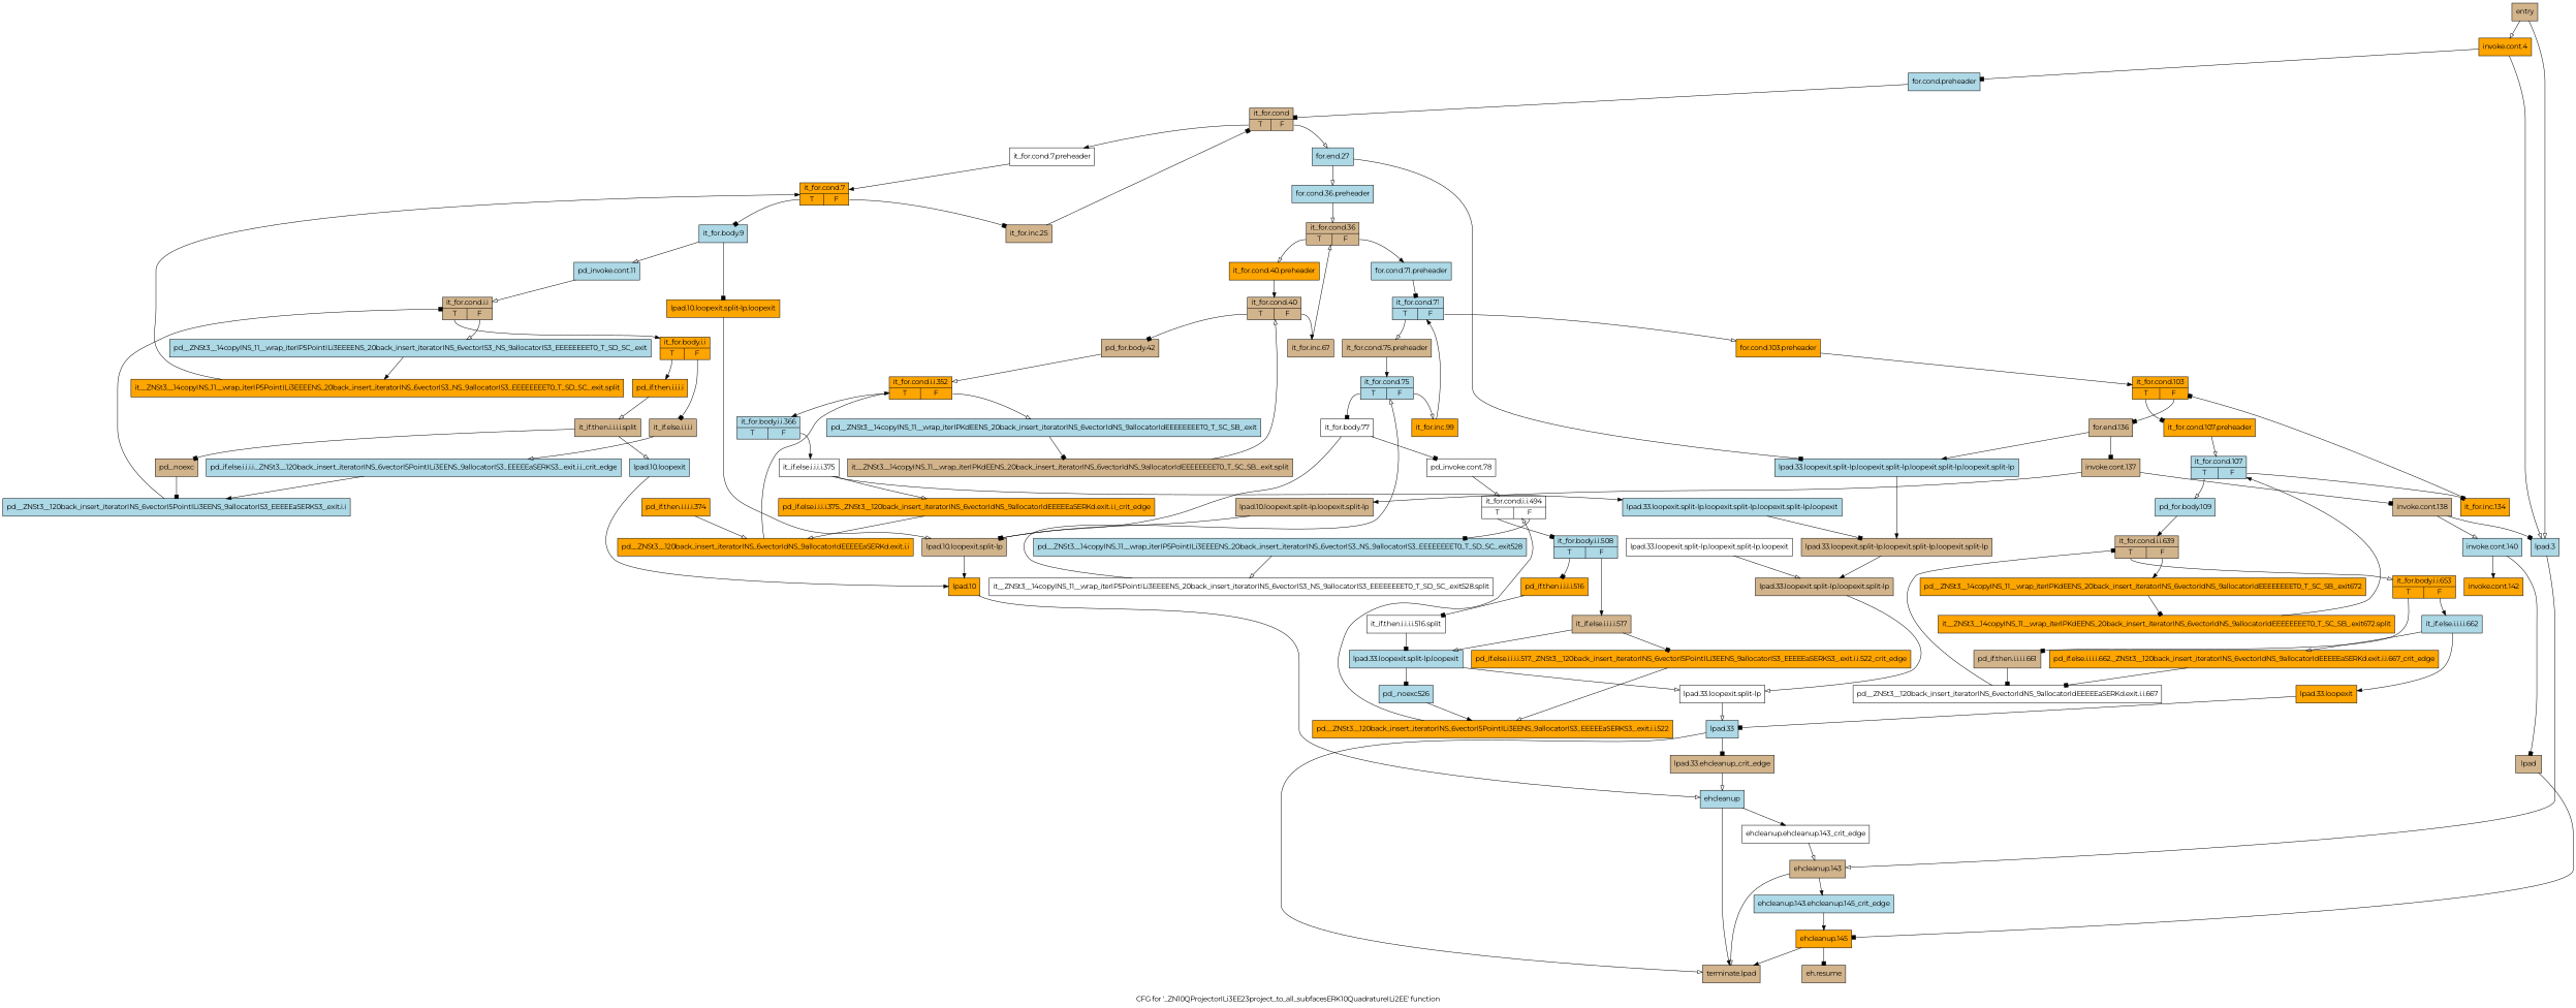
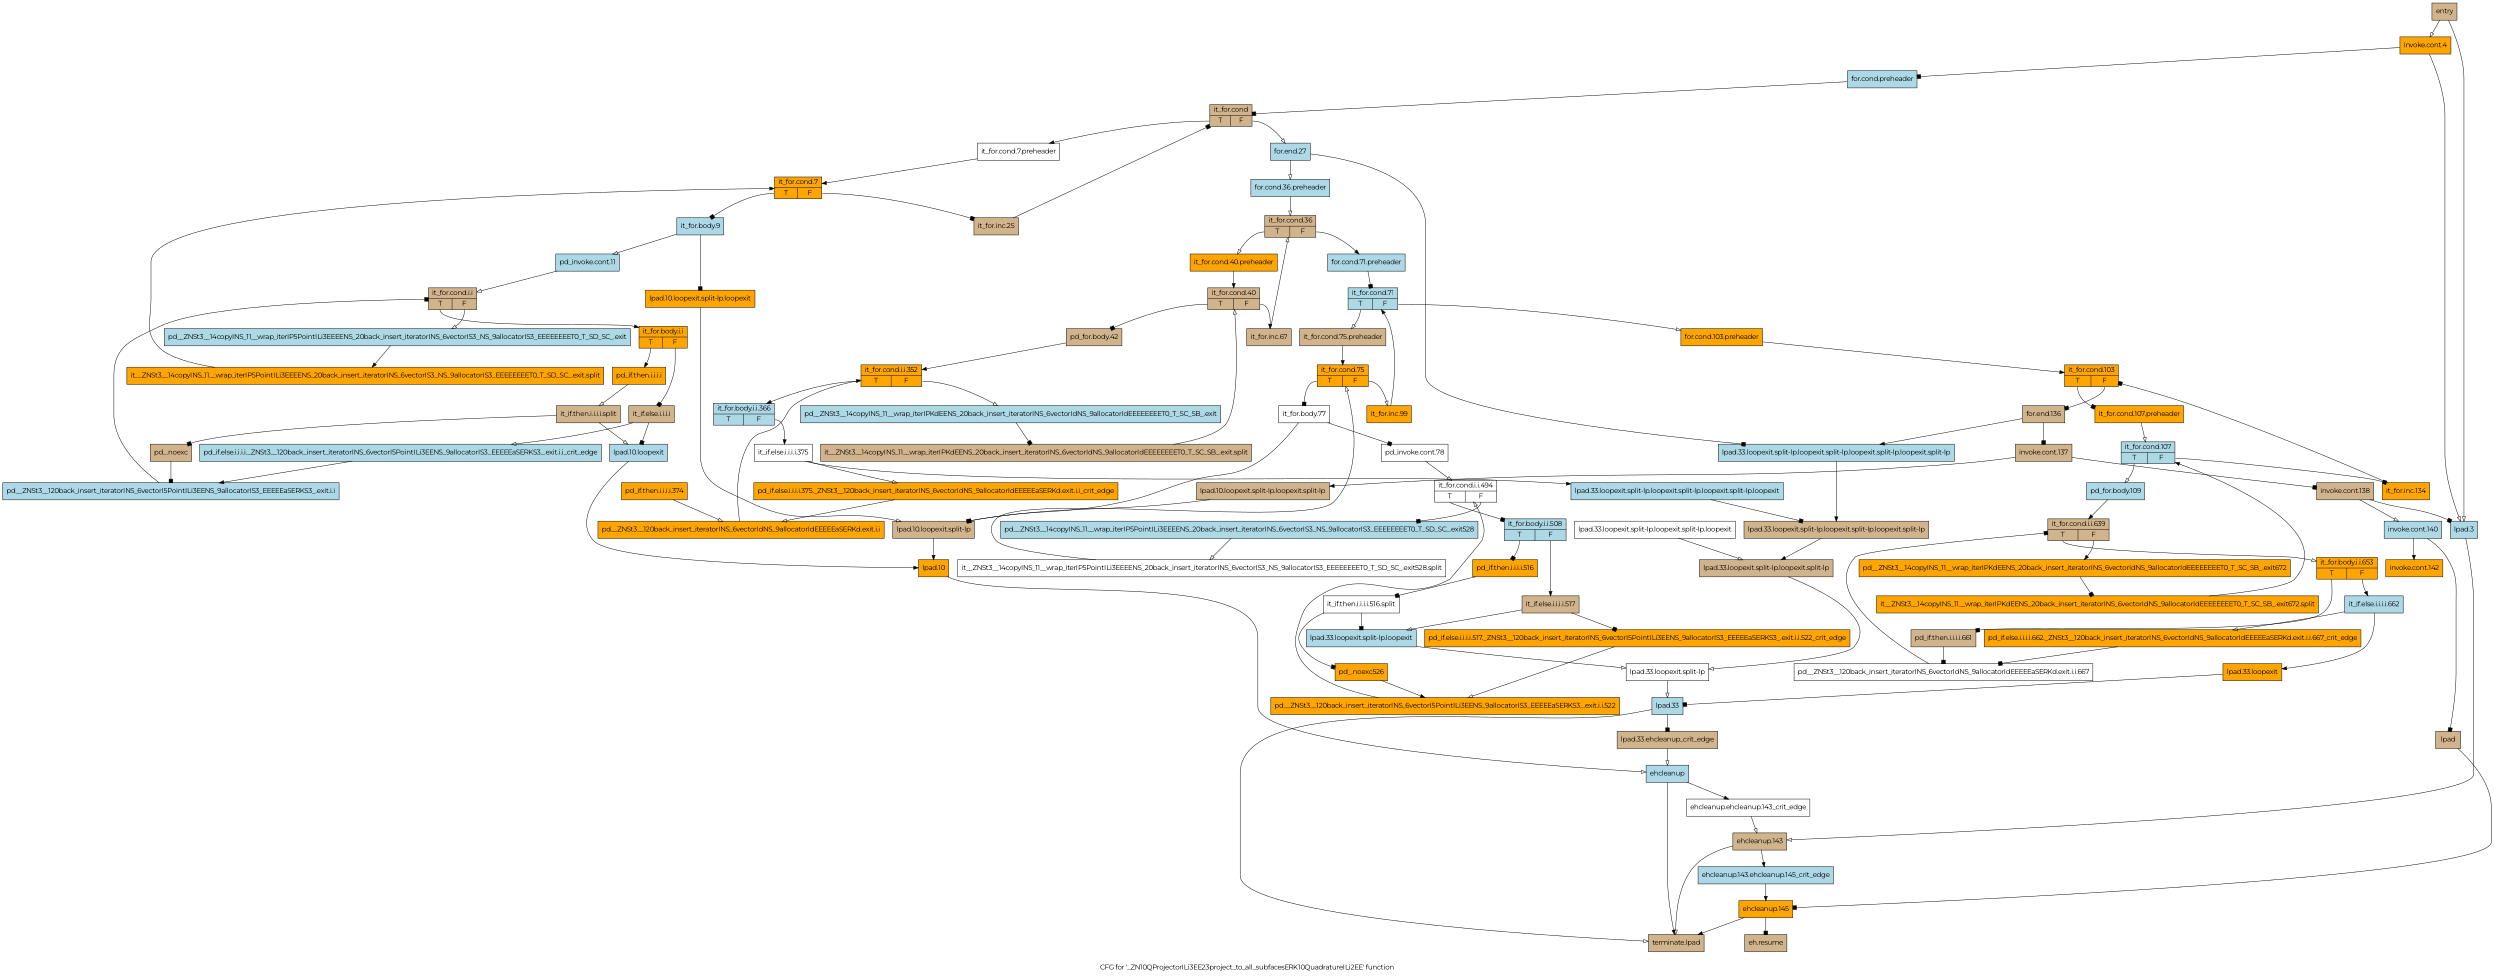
  digraph {
    fontname=Montserrat
    label="CFG for '_ZN10QProjectorILi3EE23project_to_all_subfacesERK10QuadratureILi2EE' function"
    node [fillcolor=tan fontname=Montserrat shape=record style=filled]
    edge [arrowhead=onormal fontname=Montserrat]
    n1 [label="{entry}"]
    n2 [fillcolor=orange label="{invoke.cont.4}"]
    n3 [fillcolor=lightblue label="{lpad.3}"]
    n4 [fillcolor=lightblue label="{for.cond.preheader}"]
    n5 [label="{ehcleanup.143}"]
    n6 [label="{it_for.cond|{<s0>T|<s1>F}}"]
    n7 [label="{terminate.lpad}"]
    n8 [fillcolor=lightblue label="{ehcleanup.143.ehcleanup.145_crit_edge}"]
    n9 [fillcolor=white label="{it_for.cond.7.preheader}"]
    n10 [fillcolor=lightblue label="{for.end.27}"]
    n11 [fillcolor=orange label="{it_for.cond.7|{<s0>T|<s1>F}}"]
    n12 [fillcolor=lightblue label="{for.cond.36.preheader}"]
    n13 [fillcolor=lightblue label="{lpad.33.loopexit.split-lp.loopexit.split-lp.loopexit.split-lp.loopexit.split-lp}"]
    n14 [fillcolor=lightblue label="{it_for.body.9}"]
    n15 [label="{it_for.inc.25}"]
    n16 [label="{it_for.cond.36|{<s0>T|<s1>F}}"]
    n17 [label="{lpad.33.loopexit.split-lp.loopexit.split-lp.loopexit.split-lp}"]
    n18 [fillcolor=lightblue label="{pd_invoke.cont.11}"]
    n19 [fillcolor=orange label="{lpad.10.loopexit.split-lp.loopexit}"]
    n20 [label="{it_for.cond.i.i|{<s0>T|<s1>F}}"]
    n21 [label="{lpad.10.loopexit.split-lp}"]
    n22 [fillcolor=orange label="{it_for.body.i.i|{<s0>T|<s1>F}}"]
    n23 [fillcolor=lightblue label="{pd__ZNSt3__14copyINS_11__wrap_iterIP5PointILi3EEEENS_20back_insert_iteratorINS_6vectorIS3_NS_9allocatorIS3_EEEEEEEET0_T_SD_SC_.exit}"]
    n24 [fillcolor=orange label="{lpad.10}"]
    n25 [fillcolor=orange label="{pd_if.then.i.i.i.i}"]
    n26 [label="{it_if.else.i.i.i.i}"]
    n27 [fillcolor=orange label="{it__ZNSt3__14copyINS_11__wrap_iterIP5PointILi3EEEENS_20back_insert_iteratorINS_6vectorIS3_NS_9allocatorIS3_EEEEEEEET0_T_SD_SC_.exit.split}"]
    n28 [label="{it_if.then.i.i.i.i.split}"]
    n29 [fillcolor=lightblue label="{lpad.10.loopexit}"]
    n30 [fillcolor=lightblue label="{pd_if.else.i.i.i.i._ZNSt3__120back_insert_iteratorINS_6vectorI5PointILi3EENS_9allocatorIS3_EEEEEaSERKS3_.exit.i.i_crit_edge}"]
    n31 [label="{pd_.noexc}"]
    n32 [fillcolor=lightblue label="{pd__ZNSt3__120back_insert_iteratorINS_6vectorI5PointILi3EENS_9allocatorIS3_EEEEEaSERKS3_.exit.i.i}"]
    n33 [fillcolor=lightblue label="{ehcleanup}"]
    n34 [label="{lpad}"]
    n35 [fillcolor=orange label="{ehcleanup.145}"]
    n36 [label="{eh.resume}"]
    n37 [fillcolor=white label="{ehcleanup.ehcleanup.143_crit_edge}"]
    n38 [label="{lpad.10.loopexit.split-lp.loopexit.split-lp}"]
    n39 [fillcolor=orange label="{it_for.cond.40.preheader}"]
    n40 [fillcolor=lightblue label="{for.cond.71.preheader}"]
    n41 [label="{lpad.33.loopexit.split-lp.loopexit.split-lp}"]
    n42 [label="{it_for.cond.40|{<s0>T|<s1>F}}"]
    n43 [fillcolor=lightblue label="{it_for.cond.71|{<s0>T|<s1>F}}"]
    n44 [label="{pd_for.body.42}"]
    n45 [label="{it_for.inc.67}"]
    n46 [label="{it_for.cond.75.preheader}"]
    n47 [fillcolor=orange label="{for.cond.103.preheader}"]
    n48 [fillcolor=orange label="{it_for.cond.i.i.352|{<s0>T|<s1>F}}"]
-   n49 [fillcolor=lightblue label="{it_for.cond.75|{<s0>T|<s1>F}}"]
+   n49 [fillcolor=orange label="{it_for.cond.75|{<s0>T|<s1>F}}"]
    n50 [fillcolor=orange label="{it_for.cond.103|{<s0>T|<s1>F}}"]
    n51 [fillcolor=lightblue label="{it_for.body.i.i.366|{<s0>T|<s1>F}}"]
    n52 [fillcolor=lightblue label="{pd__ZNSt3__14copyINS_11__wrap_iterIPKdEENS_20back_insert_iteratorINS_6vectorIdNS_9allocatorIdEEEEEEEET0_T_SC_SB_.exit}"]
    n53 [fillcolor=white label="{it_if.else.i.i.i.i.375}"]
    n54 [label="{it__ZNSt3__14copyINS_11__wrap_iterIPKdEENS_20back_insert_iteratorINS_6vectorIdNS_9allocatorIdEEEEEEEET0_T_SC_SB_.exit.split}"]
    n55 [fillcolor=orange label="{pd_if.then.i.i.i.i.374}"]
    n56 [fillcolor=orange label="{pd__ZNSt3__120back_insert_iteratorINS_6vectorIdNS_9allocatorIdEEEEEaSERKd.exit.i.i}"]
    n57 [fillcolor=orange label="{pd_if.else.i.i.i.i.375._ZNSt3__120back_insert_iteratorINS_6vectorIdNS_9allocatorIdEEEEEaSERKd.exit.i.i_crit_edge}"]
    n58 [fillcolor=lightblue label="{lpad.33.loopexit.split-lp.loopexit.split-lp.loopexit.split-lp.loopexit}"]
    n59 [fillcolor=orange label="{lpad.33.loopexit}"]
    n60 [fillcolor=lightblue label="{lpad.33}"]
    n61 [label="{lpad.33.ehcleanup_crit_edge}"]
    n62 [fillcolor=lightblue label="{lpad.33.loopexit.split-lp.loopexit}"]
    n63 [fillcolor=white label="{lpad.33.loopexit.split-lp}"]
    n64 [fillcolor=white label="{lpad.33.loopexit.split-lp.loopexit.split-lp.loopexit}"]
    n65 [fillcolor=white label="{it_for.body.77}"]
    n66 [fillcolor=orange label="{it_for.inc.99}"]
    n67 [fillcolor=orange label="{it_for.cond.107.preheader}"]
    n68 [label="{for.end.136}"]
    n69 [fillcolor=white label="{pd_invoke.cont.78}"]
    n70 [fillcolor=lightblue label="{it_for.cond.107|{<s0>T|<s1>F}}"]
    n71 [label="{invoke.cont.137}"]
    n72 [fillcolor=white label="{it_for.cond.i.i.494|{<s0>T|<s1>F}}"]
    n73 [fillcolor=lightblue label="{it_for.body.i.i.508|{<s0>T|<s1>F}}"]
    n74 [fillcolor=lightblue label="{pd__ZNSt3__14copyINS_11__wrap_iterIP5PointILi3EEEENS_20back_insert_iteratorINS_6vectorIS3_NS_9allocatorIS3_EEEEEEEET0_T_SD_SC_.exit528}"]
    n75 [fillcolor=orange label="{pd_if.then.i.i.i.i.516}"]
    n76 [label="{it_if.else.i.i.i.i.517}"]
    n77 [fillcolor=white label="{it__ZNSt3__14copyINS_11__wrap_iterIP5PointILi3EEEENS_20back_insert_iteratorINS_6vectorIS3_NS_9allocatorIS3_EEEEEEEET0_T_SD_SC_.exit528.split}"]
    n78 [fillcolor=white label="{it_if.then.i.i.i.i.516.split}"]
    n79 [fillcolor=orange label="{pd_if.else.i.i.i.i.517._ZNSt3__120back_insert_iteratorINS_6vectorI5PointILi3EENS_9allocatorIS3_EEEEEaSERKS3_.exit.i.i.522_crit_edge}"]
-   n80 [fillcolor=lightblue label="{pd_.noexc526}"]
+   n80 [fillcolor=orange label="{pd_.noexc526}"]
    n81 [fillcolor=orange label="{pd__ZNSt3__120back_insert_iteratorINS_6vectorI5PointILi3EENS_9allocatorIS3_EEEEEaSERKS3_.exit.i.i.522}"]
    n82 [fillcolor=lightblue label="{pd_for.body.109}"]
    n83 [fillcolor=orange label="{it_for.inc.134}"]
    n84 [label="{invoke.cont.138}"]
    n85 [label="{it_for.cond.i.i.639|{<s0>T|<s1>F}}"]
    n86 [fillcolor=orange label="{it_for.body.i.i.653|{<s0>T|<s1>F}}"]
    n87 [fillcolor=orange label="{pd__ZNSt3__14copyINS_11__wrap_iterIPKdEENS_20back_insert_iteratorINS_6vectorIdNS_9allocatorIdEEEEEEEET0_T_SC_SB_.exit672}"]
    n88 [label="{pd_if.then.i.i.i.i.661}"]
    n89 [fillcolor=lightblue label="{it_if.else.i.i.i.i.662}"]
    n90 [fillcolor=orange label="{it__ZNSt3__14copyINS_11__wrap_iterIPKdEENS_20back_insert_iteratorINS_6vectorIdNS_9allocatorIdEEEEEEEET0_T_SC_SB_.exit672.split}"]
    n91 [fillcolor=white label="{pd__ZNSt3__120back_insert_iteratorINS_6vectorIdNS_9allocatorIdEEEEEaSERKd.exit.i.i.667}"]
    n92 [fillcolor=orange label="{pd_if.else.i.i.i.i.662._ZNSt3__120back_insert_iteratorINS_6vectorIdNS_9allocatorIdEEEEEaSERKd.exit.i.i.667_crit_edge}"]
    n93 [fillcolor=lightblue label="{invoke.cont.140}"]
    n94 [fillcolor=orange label="{invoke.cont.142}"]
    n1 -> n2
    n1 -> n3
    n2 -> n3
    n2 -> n4 [arrowhead=box]
    n3 -> n5
    n4 -> n6 [arrowhead=box]
    n5 -> n7
    n5 -> n8 [arrowhead=normal]
    n6 -> n9 [arrowhead=normal tailport=s0]
    n6 -> n10 [tailport=s1]
    n8 -> n35 [arrowhead=normal]
    n9 -> n11 [arrowhead=normal]
    n10 -> n12
    n10 -> n13 [arrowhead=box]
    n11 -> n14 [arrowhead=box tailport=s0]
    n11 -> n15 [arrowhead=box tailport=s1]
    n12 -> n16
    n13 -> n17 [arrowhead=normal]
    n14 -> n18
    n14 -> n19 [arrowhead=box]
    n15 -> n6 [arrowhead=box]
    n16 -> n39 [tailport=s0]
    n16 -> n40 [arrowhead=normal tailport=s1]
    n17 -> n41 [arrowhead=normal]
    n18 -> n20
    n19 -> n21
    n20 -> n22 [arrowhead=normal tailport=s0]
    n20 -> n23 [tailport=s1]
    n21 -> n24 [arrowhead=normal]
    n22 -> n25 [arrowhead=normal tailport=s0]
    n22 -> n26 [arrowhead=box tailport=s1]
    n23 -> n27 [arrowhead=normal]
    n24 -> n33
    n25 -> n28
+   n26 -> n29 [arrowhead=box]
    n26 -> n30
    n27 -> n11 [arrowhead=normal]
    n28 -> n29
    n28 -> n31 [arrowhead=box]
    n29 -> n24 [arrowhead=normal]
    n30 -> n32 [arrowhead=normal]
    n31 -> n32 [arrowhead=box]
    n32 -> n20 [arrowhead=box]
    n33 -> n7 [arrowhead=normal]
    n33 -> n37 [arrowhead=normal]
    n34 -> n35 [arrowhead=box]
    n35 -> n7 [arrowhead=normal]
    n35 -> n36 [arrowhead=box]
    n37 -> n5
    n38 -> n21 [arrowhead=box]
    n39 -> n42 [arrowhead=normal]
    n40 -> n43 [arrowhead=box]
    n41 -> n63
    n42 -> n44 [arrowhead=box tailport=s0]
    n42 -> n45 [arrowhead=normal tailport=s1]
    n43 -> n46 [tailport=s0]
    n43 -> n47 [tailport=s1]
-   n44 -> n48
+   n44 -> n48 [arrowhead=normal]
    n45 -> n16
    n46 -> n49 [arrowhead=normal]
    n47 -> n50 [arrowhead=normal]
    n48 -> n51 [arrowhead=normal tailport=s0]
    n48 -> n52 [tailport=s1]
    n49 -> n65 [arrowhead=box tailport=s0]
    n49 -> n66 [tailport=s1]
    n50 -> n67 [arrowhead=box tailport=s0]
    n50 -> n68 [arrowhead=box tailport=s1]
    n51 -> n53 [arrowhead=normal tailport=s1]
    n52 -> n54 [arrowhead=box]
    n53 -> n57
    n53 -> n58 [arrowhead=normal]
    n54 -> n42
    n55 -> n56
    n56 -> n48 [arrowhead=normal]
    n57 -> n56
    n58 -> n17 [arrowhead=box]
    n59 -> n60 [arrowhead=box]
    n60 -> n7
    n60 -> n61 [arrowhead=box]
    n61 -> n33
    n62 -> n63
    n63 -> n60
    n64 -> n41
    n65 -> n21 [arrowhead=box]
    n65 -> n69 [arrowhead=box]
    n66 -> n43 [arrowhead=normal]
    n67 -> n70
    n68 -> n13 [arrowhead=normal]
    n68 -> n71 [arrowhead=box]
    n69 -> n72
    n70 -> n82 [tailport=s0]
    n70 -> n83 [arrowhead=box tailport=s1]
    n71 -> n38 [arrowhead=normal]
    n71 -> n84 [arrowhead=box]
    n72 -> n73 [arrowhead=box tailport=s0]
    n72 -> n74 [arrowhead=box tailport=s1]
    n73 -> n75 [arrowhead=box tailport=s0]
    n73 -> n76 [arrowhead=normal tailport=s1]
    n74 -> n77
    n75 -> n78 [arrowhead=box]
    n76 -> n62
    n76 -> n79 [arrowhead=box]
    n77 -> n49
    n78 -> n62 [arrowhead=box]
-   n62 -> n80 [arrowhead=box]
+   n78 -> n80 [arrowhead=box]
    n79 -> n81
    n80 -> n81 [arrowhead=normal]
    n81 -> n72
    n82 -> n85 [arrowhead=normal]
    n83 -> n50 [arrowhead=box]
    n84 -> n3 [arrowhead=box]
    n84 -> n93
    n85 -> n86 [tailport=s0]
    n85 -> n87 [arrowhead=normal tailport=s1]
    n86 -> n88 [arrowhead=box tailport=s0]
    n86 -> n89 [arrowhead=normal tailport=s1]
    n87 -> n90 [arrowhead=box]
    n88 -> n91 [arrowhead=box]
    n89 -> n59 [arrowhead=normal]
    n89 -> n92
    n90 -> n70 [arrowhead=normal]
    n91 -> n85 [arrowhead=box]
    n92 -> n91 [arrowhead=box]
    n93 -> n34 [arrowhead=box]
    n93 -> n94 [arrowhead=normal]
  }
